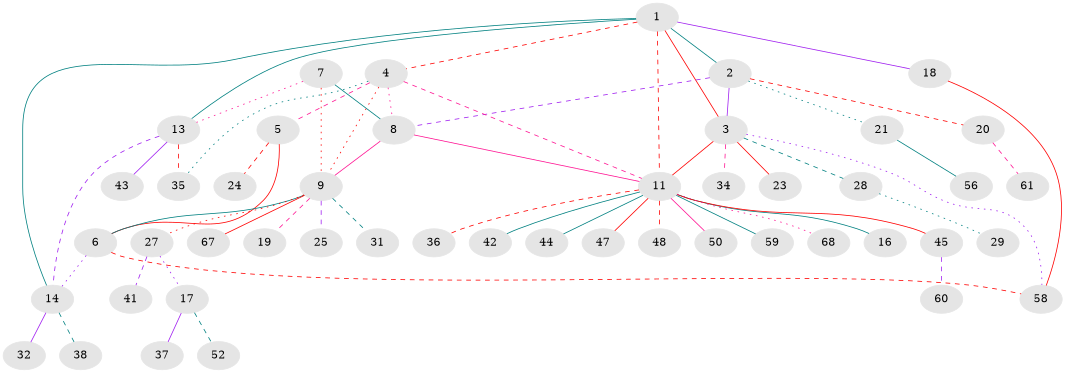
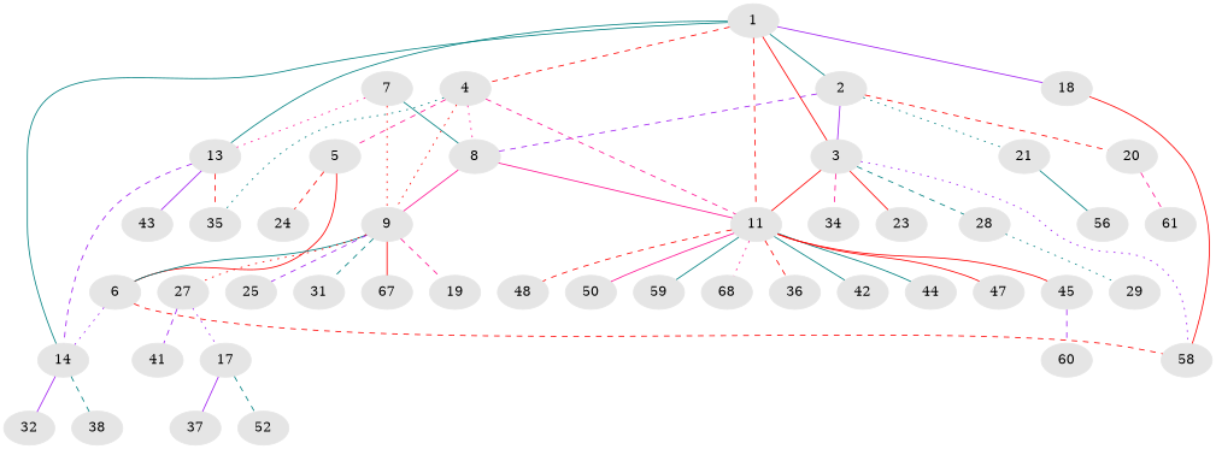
  graph {
    node [color=gray90 style=filled]
    edge [color=red style=solid]
    1 [super="+15"]
    2 [super="+51"]
    3 [super="+10"]
    4 [super="+26"]
    11 [super="+12"]
    13 [super="+53"]
    14 [super="+33"]
    18 [super="+49"]
    8
    20 [super="+64"]
    21 [super="+22"]
    23
    28 [super="+39"]
    34
    58 [super="+63"]
    5 [super="+30"]
    9 [super="+65"]
    35
-   16
    36
    42
    44
    45
    47 [super="+54"]
    48
    50
    59
    68
    43
    32 [super="+55"]
    38
    61
    56
    29
    6 [super="+66"]
    24 [super="+57"]
    19
    25
    27 [super="+46"]
    31
    67
    7 [super="+62"]
    17
    41
    60
    37 [super="+40"]
    52
    1 -- 2 [color=teal]
    1 -- 3
    1 -- 4 [style=dashed]
    1 -- 11 [style=dashed]
    1 -- 13 [color=teal]
    1 -- 14 [color=teal]
    1 -- 18 [color=purple]
    2 -- 3 [color=purple]
    2 -- 8 [color=purple style=dashed]
    2 -- 20 [style=dashed]
    2 -- 21 [color=teal style=dotted]
    3 -- 11 [weight=2]
    3 -- 23
    3 -- 28 [color=teal style=dashed]
    3 -- 34 [color=deeppink style=dashed]
    3 -- 58 [color=purple style=dotted]
    4 -- 11 [color=deeppink style=dashed]
    4 -- 8 [color=deeppink style=dotted]
    4 -- 5 [color=deeppink style=dashed]
    4 -- 9 [style=dotted]
    4 -- 35 [color=teal style=dotted]
-   11 -- 16 [color=teal]
    11 -- 36 [style=dashed]
    11 -- 42 [color=teal]
    11 -- 44 [color=teal]
    11 -- 45
    11 -- 47
    11 -- 48 [style=dashed]
    11 -- 50 [color=deeppink]
    11 -- 59 [color=teal]
    11 -- 68 [color=deeppink style=dotted]
    13 -- 14 [color=purple style=dashed]
    13 -- 35 [style=dashed]
    13 -- 43 [color=purple]
    14 -- 32 [color=purple]
    14 -- 38 [color=teal style=dashed]
    18 -- 58
    8 -- 11 [color=deeppink]
    8 -- 9 [color=deeppink]
    20 -- 61 [color=deeppink style=dashed]
    21 -- 56 [color=teal]
    28 -- 29 [color=teal style=dotted]
    5 -- 6
    5 -- 24 [style=dashed]
    9 -- 6 [color=teal]
    9 -- 19 [color=deeppink style=dashed]
    9 -- 25 [color=purple style=dashed]
    9 -- 27 [style=dotted]
    9 -- 31 [color=teal style=dashed]
    9 -- 67
    45 -- 60 [color=purple style=dashed]
    6 -- 14 [color=purple style=dotted]
    6 -- 58 [style=dashed]
    27 -- 17 [color=purple style=dotted]
    27 -- 41 [color=purple style=dashed]
    7 -- 13 [color=deeppink style=dotted]
    7 -- 8 [color=teal]
    7 -- 9 [style=dotted]
    17 -- 37 [color=purple]
    17 -- 52 [color=teal style=dashed]
  }
